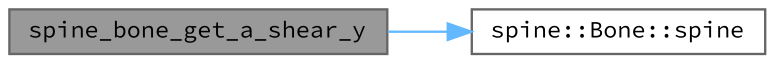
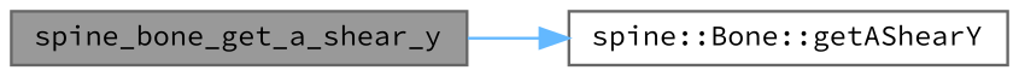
  digraph {
    rankdir=LR
    fontname="Source Code Pro"
    node [fontname="Source Code Pro" fontsize=10 shape=box style=filled]
    n1 [color=gray40 fillcolor=grey60 fontcolor=black height=0.2 label=spine_bone_get_a_shear_y width=0.4]
-   n2 [color=grey40 fillcolor=white height=0.2 label="spine::Bone::spine" width=0.4]
+   n2 [color=grey40 fillcolor=white height=0.2 label="spine::Bone::getAShearY" width=0.4]
    n1 -> n2 [color=steelblue1 fontname="Source Code Pro" fontsize=10 labelfontname=Helvetica labelfontsize=10 style=solid]
  }
